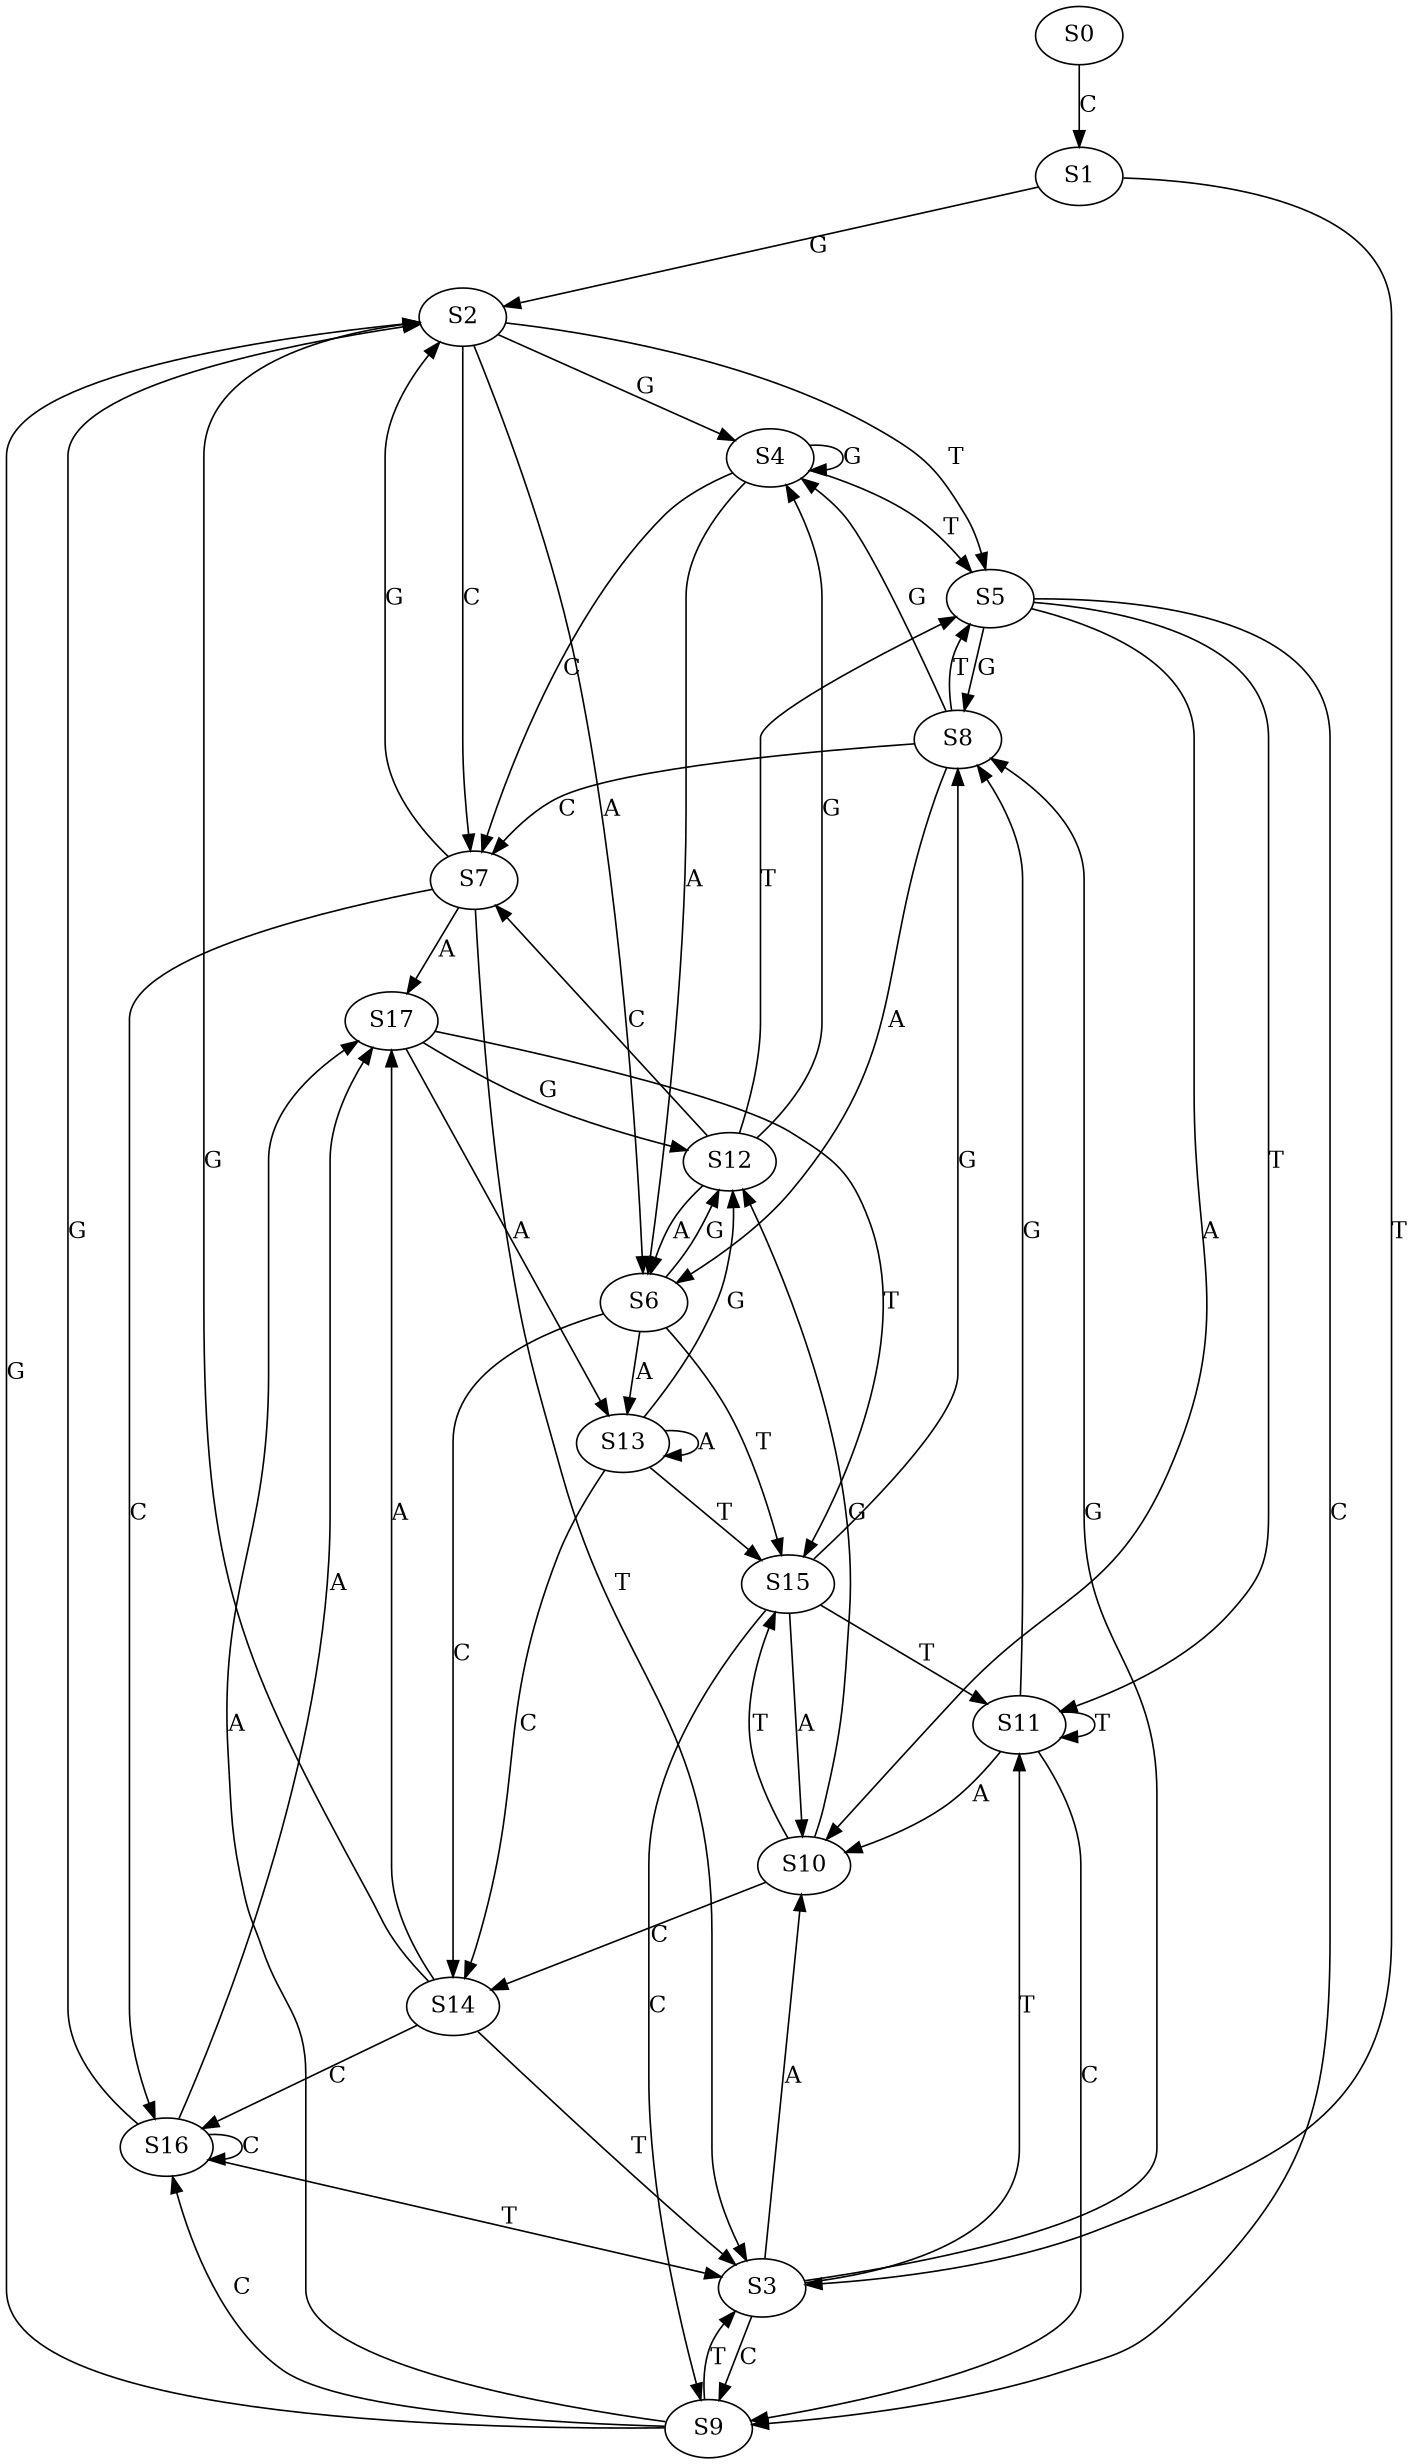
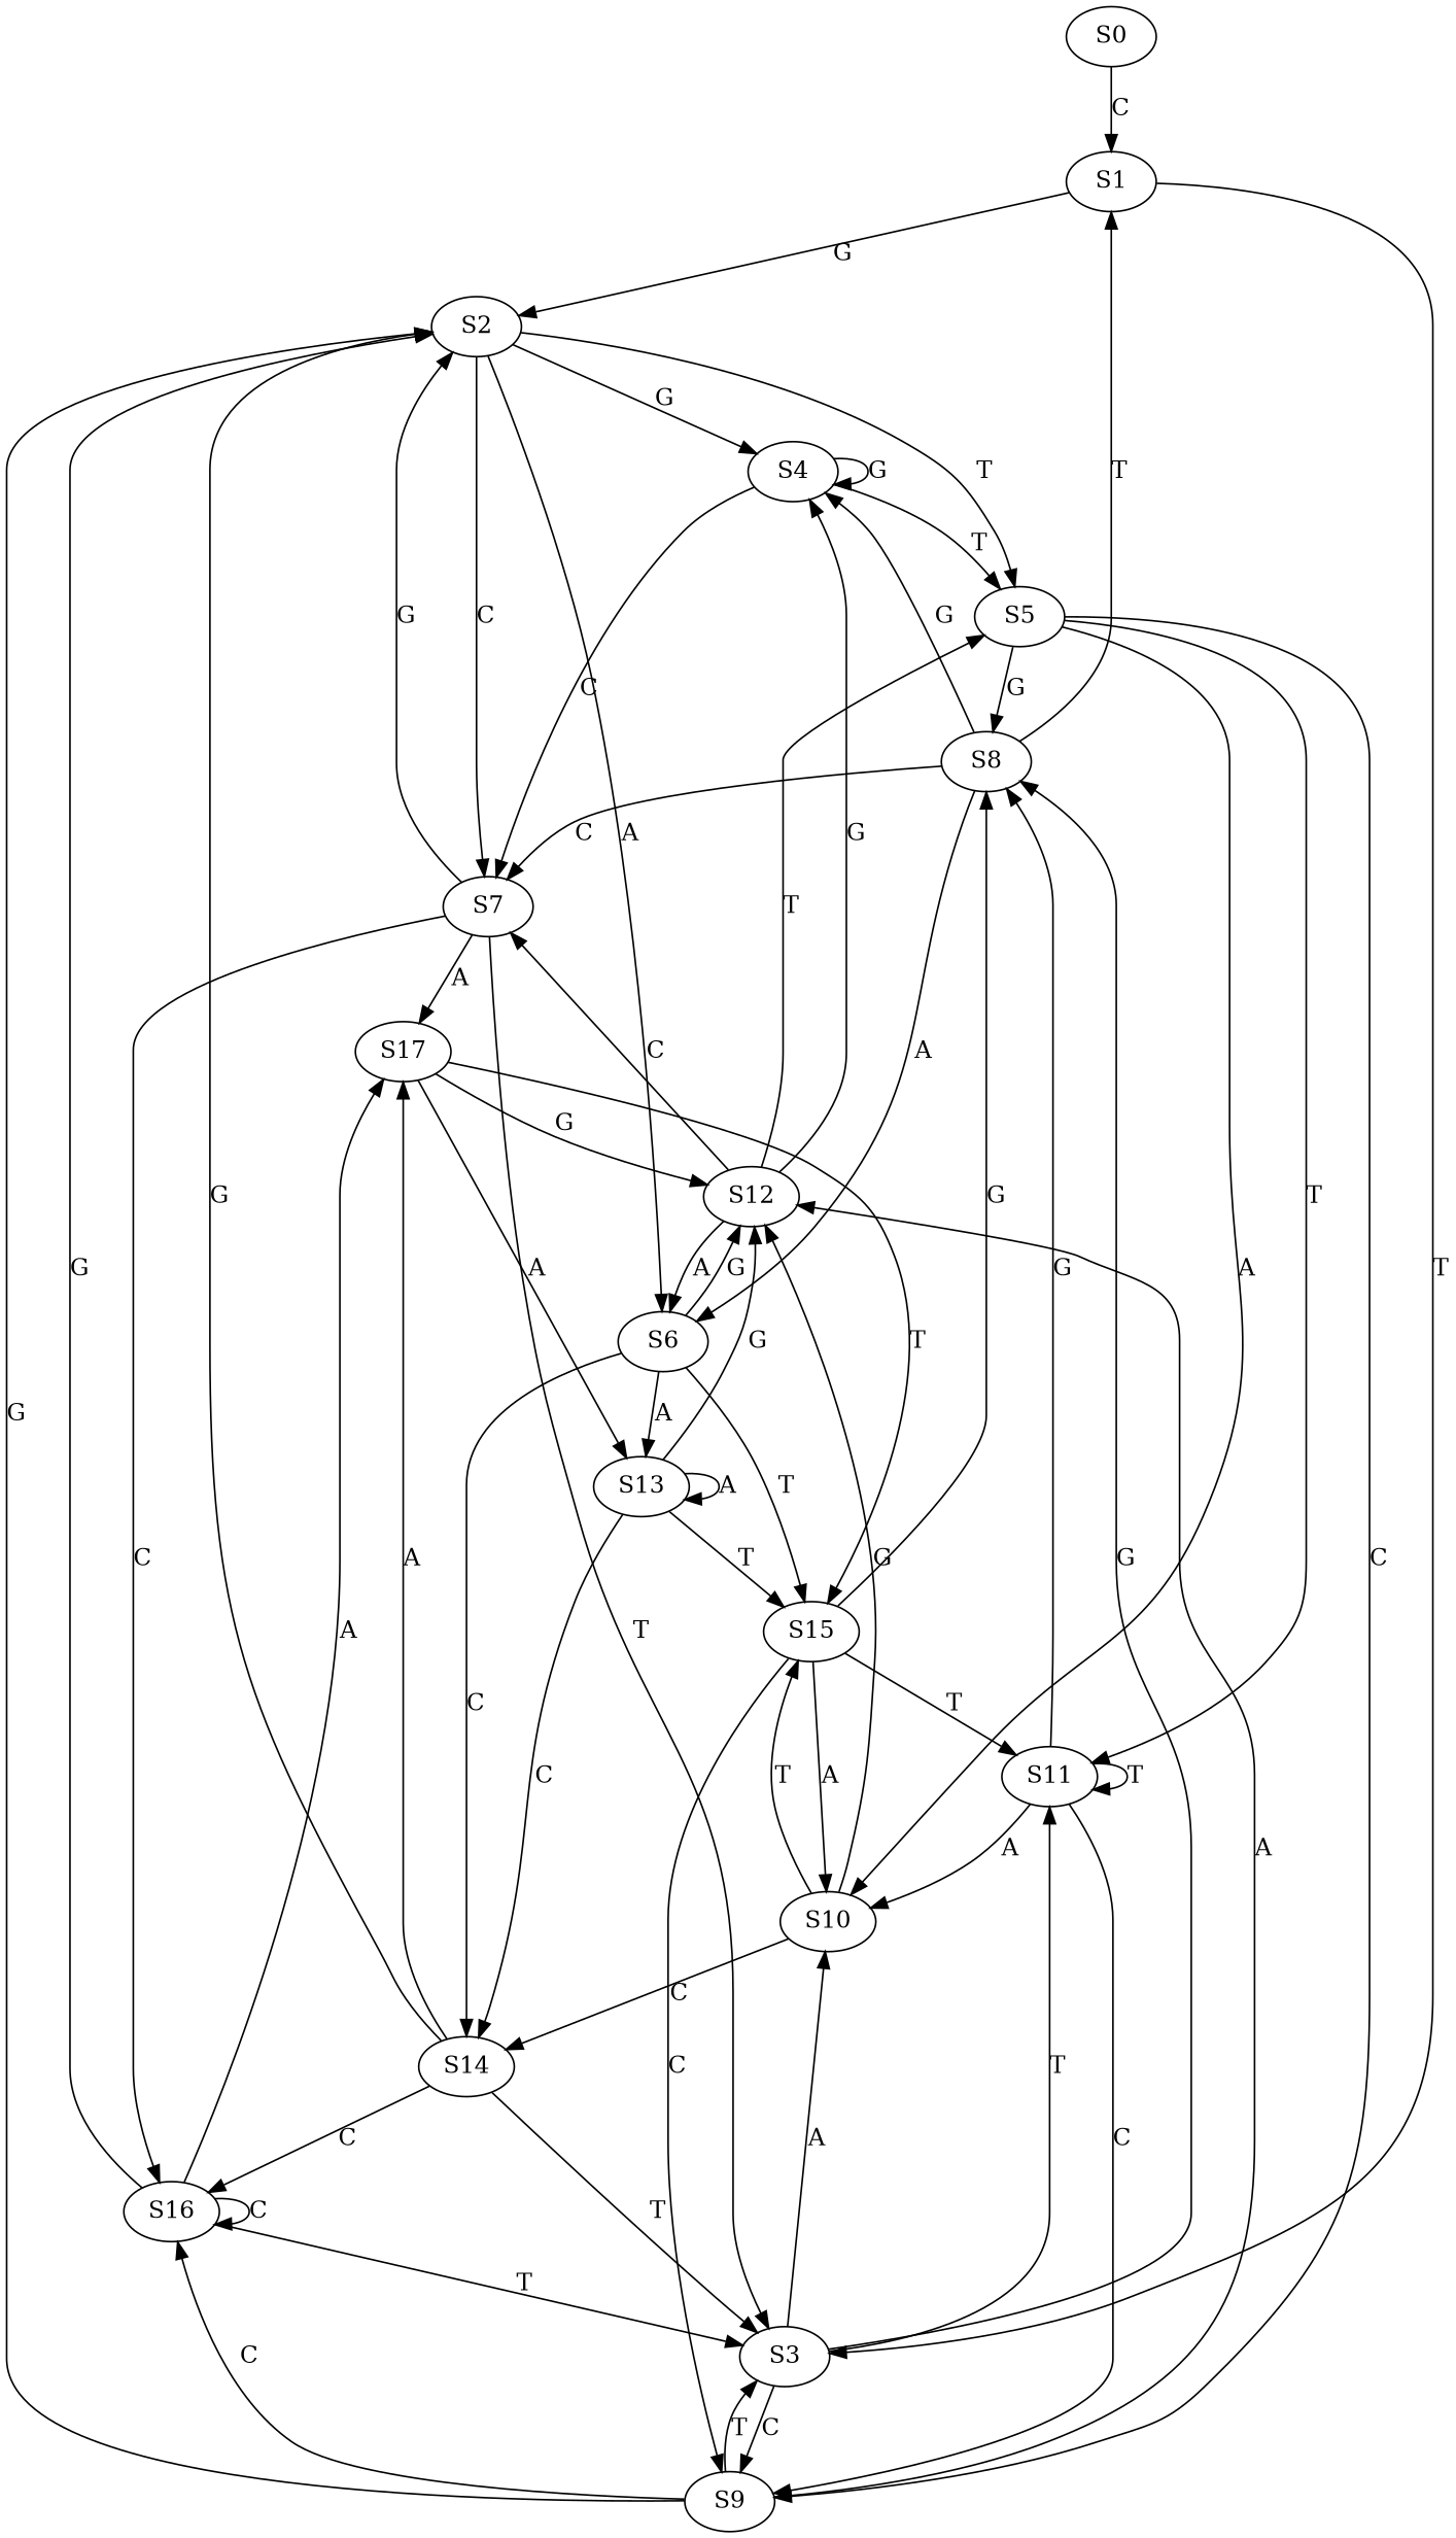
  strict digraph {
    S0
    S1
    S2
    S3
    S4
    S5
    S6
    S7
    S8
    S9
    S10
    S11
    S12
    S13
    S14
    S15
    S16
    S17
    S0 -> S1 [label=C]
    S1 -> S2 [label=G]
    S1 -> S3 [label=T]
    S2 -> S4 [label=G]
    S2 -> S5 [label=T]
    S2 -> S6 [label=A]
    S2 -> S7 [label=C]
    S3 -> S8 [label=G]
    S3 -> S9 [label=C]
    S3 -> S10 [label=A]
    S3 -> S11 [label=T]
    S4 -> S4 [label=G]
    S4 -> S5 [label=T]
-   S4 -> S6 [label=A]
    S4 -> S7 [label=C]
    S5 -> S8 [label=G]
    S5 -> S9 [label=C]
    S5 -> S10 [label=A]
    S5 -> S11 [label=T]
    S6 -> S12 [label=G]
    S6 -> S13 [label=A]
    S6 -> S14 [label=C]
    S6 -> S15 [label=T]
    S7 -> S2 [label=G]
    S7 -> S3 [label=T]
    S7 -> S16 [label=C]
    S7 -> S17 [label=A]
    S8 -> S4 [label=G]
-   S8 -> S5 [label=T]
+   S8 -> S1 [label=T]
    S8 -> S6 [label=A]
    S8 -> S7 [label=C]
    S9 -> S2 [label=G]
    S9 -> S3 [label=T]
    S9 -> S16 [label=C]
-   S9 -> S17 [label=A]
+   S9 -> S12 [label=A]
    S10 -> S12 [label=G]
    S10 -> S14 [label=C]
    S10 -> S15 [label=T]
    S11 -> S8 [label=G]
    S11 -> S9 [label=C]
    S11 -> S10 [label=A]
    S11 -> S11 [label=T]
    S12 -> S4 [label=G]
    S12 -> S5 [label=T]
    S12 -> S6 [label=A]
    S12 -> S7 [label=C]
    S13 -> S12 [label=G]
    S13 -> S13 [label=A]
    S13 -> S14 [label=C]
    S13 -> S15 [label=T]
    S14 -> S2 [label=G]
    S14 -> S3 [label=T]
    S14 -> S16 [label=C]
    S14 -> S17 [label=A]
    S15 -> S8 [label=G]
    S15 -> S9 [label=C]
    S15 -> S10 [label=A]
    S15 -> S11 [label=T]
    S16 -> S2 [label=G]
    S16 -> S3 [label=T]
    S16 -> S16 [label=C]
    S16 -> S17 [label=A]
    S17 -> S12 [label=G]
    S17 -> S13 [label=A]
    S17 -> S15 [label=T]
  }
